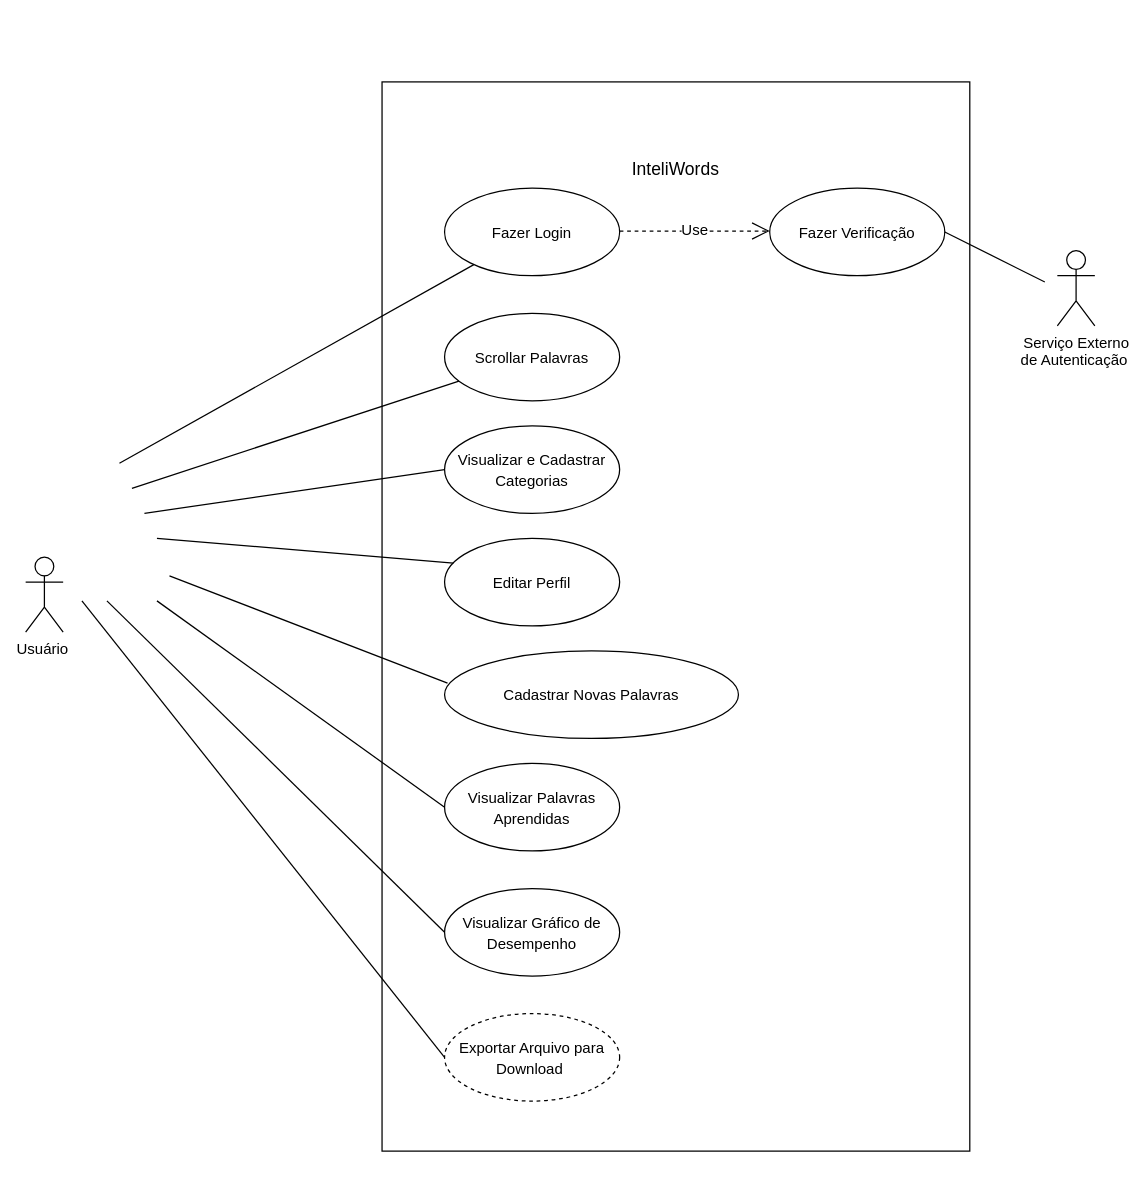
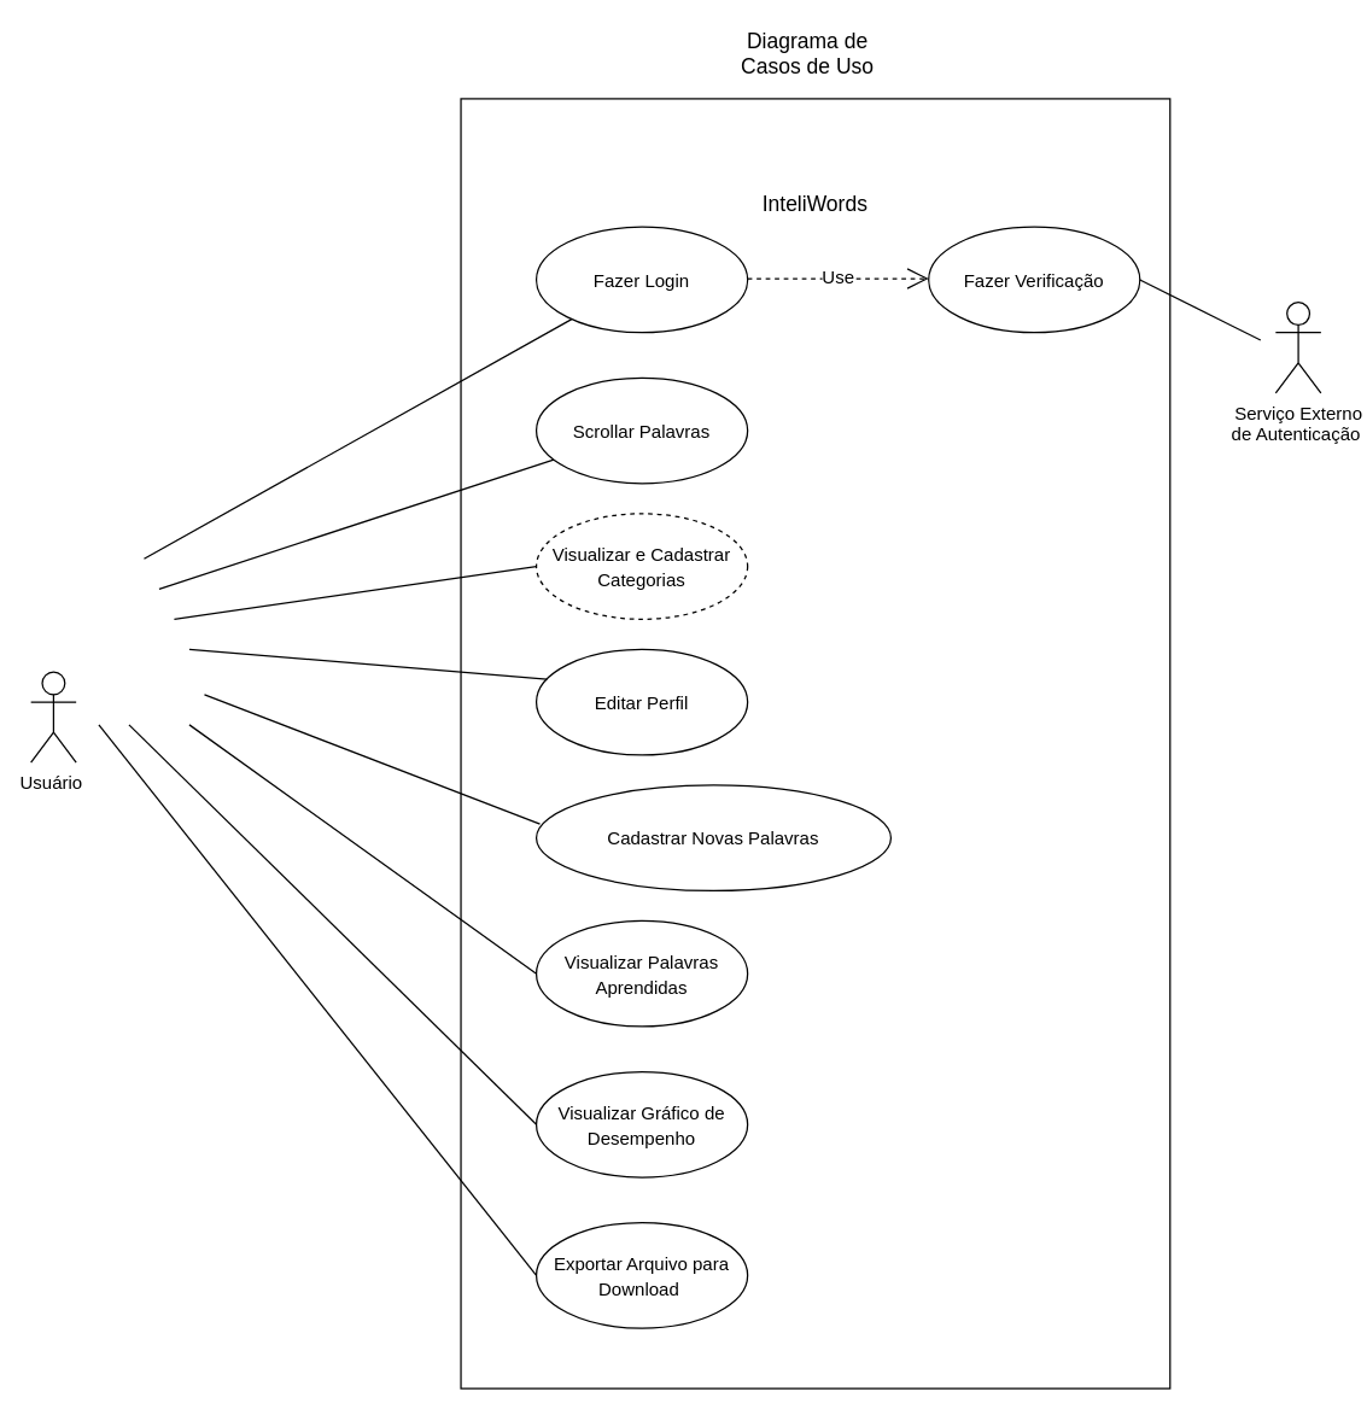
  <mxCell id="0" />
  <mxCell id="1" parent="0" />
  <mxCell id="2" value="Usuário&amp;nbsp;" style="shape=umlActor;verticalLabelPosition=bottom;verticalAlign=top;html=1;" parent="1" vertex="1"><mxGeometry x="20" y="445" width="30" height="60" as="geometry" /></mxCell>
  <mxCell id="3" value="" style="rounded=0;whiteSpace=wrap;html=1;" parent="1" vertex="1"><mxGeometry x="305" y="65" width="470" height="855" as="geometry" /></mxCell>
  <mxCell id="4" value="&lt;font style=&quot;font-size: 14px&quot;&gt;InteliWords&lt;/font&gt;" style="text;html=1;strokeColor=none;fillColor=none;align=center;verticalAlign=middle;whiteSpace=wrap;rounded=0;" parent="1" vertex="1"><mxGeometry x="510" y="120" width="60" height="30" as="geometry" /></mxCell>
  <mxCell id="5" value="&lt;span style=&quot;font-size: 12px&quot;&gt;Fazer Login&lt;/span&gt;" style="ellipse;whiteSpace=wrap;html=1;fontSize=14;" parent="1" vertex="1"><mxGeometry x="355" y="150" width="140" height="70" as="geometry" /></mxCell>
  <mxCell id="6" value="&lt;span style=&quot;font-size: 12px&quot;&gt;Fazer Verificação&lt;/span&gt;" style="ellipse;whiteSpace=wrap;html=1;fontSize=14;" parent="1" vertex="1"><mxGeometry x="615" y="150" width="140" height="70" as="geometry" /></mxCell>
  <mxCell id="7" value="Use" style="endArrow=open;endSize=12;dashed=1;html=1;rounded=0;fontSize=12;" parent="1" edge="1"><mxGeometry width="160" relative="1" as="geometry"><mxPoint x="495" y="184.23" as="sourcePoint" /><mxPoint x="615" y="184.23" as="targetPoint" /></mxGeometry></mxCell>
  <mxCell id="8" value="&lt;span style=&quot;font-size: 12px&quot;&gt;Scrollar Palavras&lt;/span&gt;" style="ellipse;whiteSpace=wrap;html=1;fontSize=14;" parent="1" vertex="1"><mxGeometry x="355" y="250" width="140" height="70" as="geometry" /></mxCell>
- <mxCell id="9" value="&lt;span style=&quot;font-size: 12px&quot;&gt;Visualizar e Cadastrar Categorias&lt;/span&gt;" style="ellipse;whiteSpace=wrap;html=1;fontSize=14;" parent="1" vertex="1"><mxGeometry x="355" y="340" width="140" height="70" as="geometry" /></mxCell>
+ <mxCell id="9" value="&lt;span style=&quot;font-size: 12px&quot;&gt;Visualizar e Cadastrar Categorias&lt;/span&gt;" style="ellipse;whiteSpace=wrap;html=1;fontSize=14;dashed=1;" parent="1" vertex="1"><mxGeometry x="355" y="340" width="140" height="70" as="geometry" /></mxCell>
  <mxCell id="10" value="&lt;span style=&quot;font-size: 12px&quot;&gt;Cadastrar Novas Palavras&lt;/span&gt;" style="ellipse;whiteSpace=wrap;html=1;fontSize=14;" parent="1" vertex="1"><mxGeometry x="355" y="520" width="235" height="70" as="geometry" /></mxCell>
  <mxCell id="11" value="&lt;span style=&quot;font-size: 12px&quot;&gt;Visualizar Palavras Aprendidas&lt;/span&gt;" style="ellipse;whiteSpace=wrap;html=1;fontSize=14;" parent="1" vertex="1"><mxGeometry x="355" y="610" width="140" height="70" as="geometry" /></mxCell>
  <mxCell id="12" value="&lt;span style=&quot;font-size: 12px&quot;&gt;Editar Perfil&lt;/span&gt;" style="ellipse;whiteSpace=wrap;html=1;fontSize=14;" parent="1" vertex="1"><mxGeometry x="355" y="430" width="140" height="70" as="geometry" /></mxCell>
  <mxCell id="13" value="" style="endArrow=none;html=1;rounded=0;fontSize=12;" parent="1" target="5" edge="1"><mxGeometry width="50" height="50" relative="1" as="geometry"><mxPoint x="95" y="370" as="sourcePoint" /><mxPoint x="265" y="140" as="targetPoint" /></mxGeometry></mxCell>
  <mxCell id="14" value="" style="endArrow=none;html=1;rounded=0;fontSize=12;" parent="1" target="8" edge="1"><mxGeometry width="50" height="50" relative="1" as="geometry"><mxPoint x="105" y="390" as="sourcePoint" /><mxPoint x="370.673" y="282.978" as="targetPoint" /></mxGeometry></mxCell>
  <mxCell id="15" value="" style="endArrow=none;html=1;rounded=0;fontSize=12;entryX=0;entryY=0.5;entryDx=0;entryDy=0;" parent="1" target="9" edge="1"><mxGeometry width="50" height="50" relative="1" as="geometry"><mxPoint x="115" y="410" as="sourcePoint" /><mxPoint x="378.483" y="315.651" as="targetPoint" /></mxGeometry></mxCell>
  <mxCell id="16" value="" style="endArrow=none;html=1;rounded=0;fontSize=12;entryX=0.05;entryY=0.283;entryDx=0;entryDy=0;entryPerimeter=0;" parent="1" target="12" edge="1"><mxGeometry width="50" height="50" relative="1" as="geometry"><mxPoint x="125" y="430" as="sourcePoint" /><mxPoint x="365" y="385" as="targetPoint" /></mxGeometry></mxCell>
  <mxCell id="17" value="" style="endArrow=none;html=1;rounded=0;fontSize=12;entryX=0.01;entryY=0.369;entryDx=0;entryDy=0;entryPerimeter=0;" parent="1" target="10" edge="1"><mxGeometry width="50" height="50" relative="1" as="geometry"><mxPoint x="135" y="460" as="sourcePoint" /><mxPoint x="372" y="459.81" as="targetPoint" /></mxGeometry></mxCell>
  <mxCell id="18" value="&lt;span style=&quot;font-size: 12px&quot;&gt;Visualizar Gráfico de Desempenho&lt;/span&gt;" style="ellipse;whiteSpace=wrap;html=1;fontSize=14;" parent="1" vertex="1"><mxGeometry x="355" y="710" width="140" height="70" as="geometry" /></mxCell>
  <mxCell id="19" value="" style="endArrow=none;html=1;rounded=0;fontSize=12;entryX=0;entryY=0.5;entryDx=0;entryDy=0;" parent="1" target="11" edge="1"><mxGeometry width="50" height="50" relative="1" as="geometry"><mxPoint x="125" y="480" as="sourcePoint" /><mxPoint x="336.4" y="555.83" as="targetPoint" /></mxGeometry></mxCell>
  <mxCell id="20" value="" style="endArrow=none;html=1;rounded=0;fontSize=12;entryX=0;entryY=0.5;entryDx=0;entryDy=0;" parent="1" target="18" edge="1"><mxGeometry width="50" height="50" relative="1" as="geometry"><mxPoint x="85" y="480" as="sourcePoint" /><mxPoint x="335" y="665" as="targetPoint" /></mxGeometry></mxCell>
+ <mxCell id="21" value="&lt;span style=&quot;font-size: 14px&quot;&gt;Diagrama de Casos de Uso&lt;/span&gt;" style="text;html=1;strokeColor=none;fillColor=none;align=center;verticalAlign=middle;whiteSpace=wrap;rounded=0;" parent="1" vertex="1"><mxGeometry x="485" y="20" width="100" height="30" as="geometry" /></mxCell>
  <mxCell id="22" value="Serviço Externo&lt;br&gt;de Autenticação&amp;nbsp;" style="shape=umlActor;verticalLabelPosition=bottom;verticalAlign=top;html=1;" parent="1" vertex="1"><mxGeometry x="845" y="200" width="30" height="60" as="geometry" /></mxCell>
  <mxCell id="23" value="" style="endArrow=none;html=1;rounded=0;fontSize=12;exitX=1;exitY=0.5;exitDx=0;exitDy=0;" parent="1" source="6" edge="1"><mxGeometry width="50" height="50" relative="1" as="geometry"><mxPoint x="495" y="380" as="sourcePoint" /><mxPoint x="835" y="225" as="targetPoint" /></mxGeometry></mxCell>
- <mxCell id="24" value="&lt;span style=&quot;font-size: 12px&quot;&gt;Exportar Arquivo para Download&amp;nbsp;&lt;/span&gt;" style="ellipse;whiteSpace=wrap;html=1;fontSize=14;dashed=1;" parent="1" vertex="1"><mxGeometry x="355" y="810" width="140" height="70" as="geometry" /></mxCell>
+ <mxCell id="24" value="&lt;span style=&quot;font-size: 12px&quot;&gt;Exportar Arquivo para Download&amp;nbsp;&lt;/span&gt;" style="ellipse;whiteSpace=wrap;html=1;fontSize=14;" parent="1" vertex="1"><mxGeometry x="355" y="810" width="140" height="70" as="geometry" /></mxCell>
  <mxCell id="25" value="" style="endArrow=none;html=1;rounded=0;fontSize=12;entryX=0;entryY=0.5;entryDx=0;entryDy=0;" parent="1" target="24" edge="1"><mxGeometry width="50" height="50" relative="1" as="geometry"><mxPoint x="65" y="480" as="sourcePoint" /><mxPoint x="345" y="840" as="targetPoint" /></mxGeometry></mxCell>
